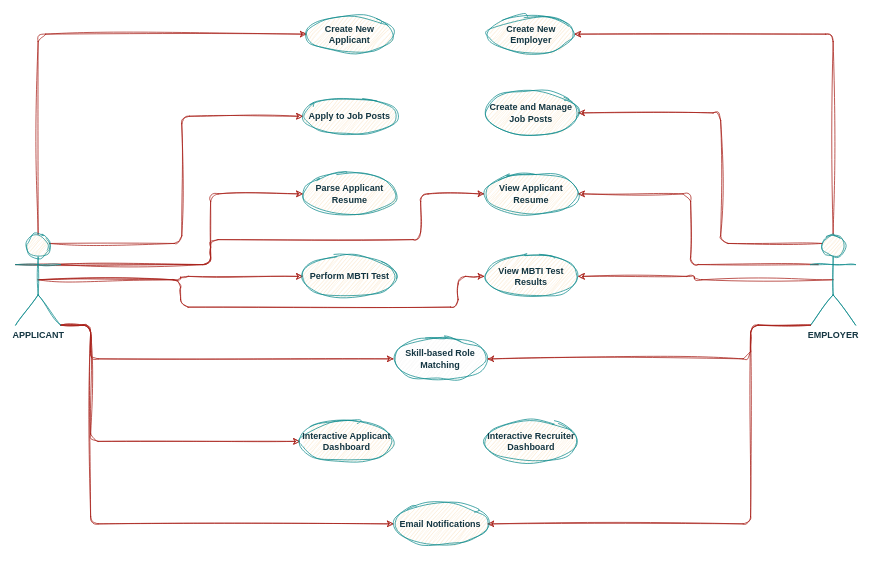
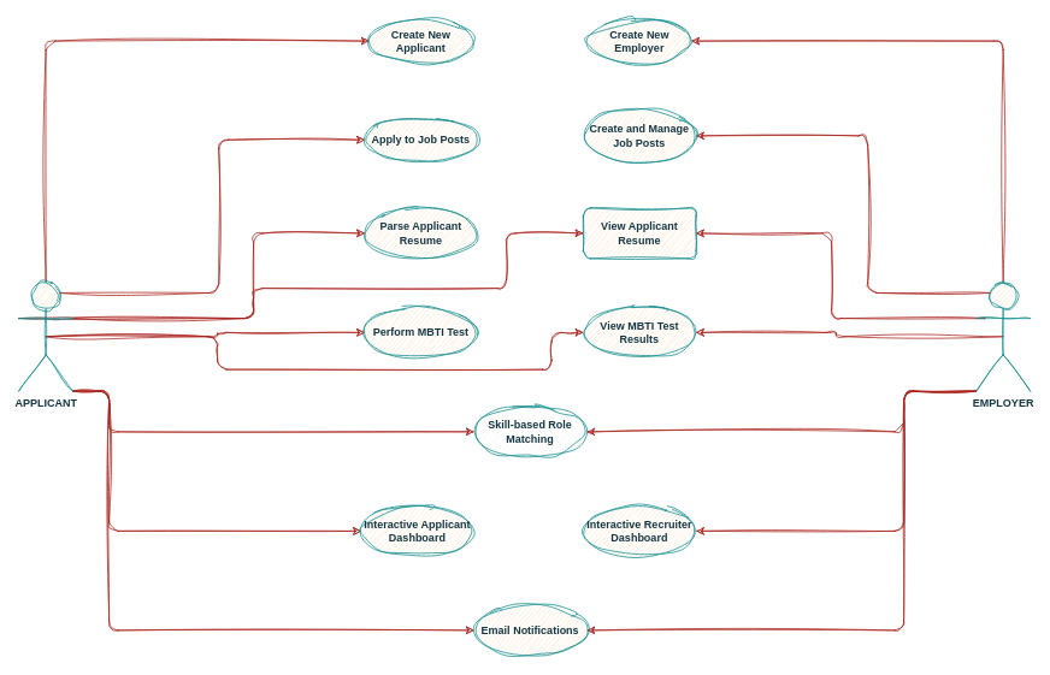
  <mxCell id="0" />
  <mxCell id="1" parent="0" />
  <mxCell id="2" style="edgeStyle=orthogonalEdgeStyle;rounded=1;orthogonalLoop=1;jettySize=auto;html=1;entryX=0;entryY=0.5;entryDx=0;entryDy=0;exitX=0.5;exitY=0;exitDx=0;exitDy=0;exitPerimeter=0;sketch=1;curveFitting=1;jiggle=2;labelBackgroundColor=none;strokeColor=#A8201A;fontColor=default;" edge="1" parent="1" source="11" target="19"><mxGeometry relative="1" as="geometry" /></mxCell>
  <mxCell id="3" style="edgeStyle=orthogonalEdgeStyle;rounded=1;orthogonalLoop=1;jettySize=auto;html=1;exitX=0.75;exitY=0.1;exitDx=0;exitDy=0;exitPerimeter=0;entryX=0;entryY=0.5;entryDx=0;entryDy=0;sketch=1;curveFitting=1;jiggle=2;labelBackgroundColor=none;strokeColor=#A8201A;fontColor=default;" edge="1" parent="1" source="11" target="22"><mxGeometry relative="1" as="geometry" /></mxCell>
  <mxCell id="4" style="edgeStyle=orthogonalEdgeStyle;rounded=1;orthogonalLoop=1;jettySize=auto;html=1;exitX=1;exitY=0.333;exitDx=0;exitDy=0;exitPerimeter=0;entryX=0;entryY=0.5;entryDx=0;entryDy=0;sketch=1;curveFitting=1;jiggle=2;labelBackgroundColor=none;strokeColor=#A8201A;fontColor=default;" edge="1" parent="1" source="11" target="23"><mxGeometry relative="1" as="geometry"><Array as="points"><mxPoint x="280" y="352" /><mxPoint x="280" y="258" /></Array></mxGeometry></mxCell>
  <mxCell id="5" style="edgeStyle=orthogonalEdgeStyle;rounded=1;orthogonalLoop=1;jettySize=auto;html=1;exitX=0;exitY=0.333;exitDx=0;exitDy=0;exitPerimeter=0;entryX=0;entryY=0.5;entryDx=0;entryDy=0;sketch=1;curveFitting=1;jiggle=2;labelBackgroundColor=none;strokeColor=#A8201A;fontColor=default;" edge="1" parent="1" source="11" target="24"><mxGeometry relative="1" as="geometry"><Array as="points"><mxPoint x="280" y="352" /><mxPoint x="280" y="319" /><mxPoint x="560" y="319" /><mxPoint x="560" y="258" /></Array></mxGeometry></mxCell>
  <mxCell id="6" style="edgeStyle=orthogonalEdgeStyle;rounded=1;orthogonalLoop=1;jettySize=auto;html=1;exitX=0.5;exitY=0.5;exitDx=0;exitDy=0;exitPerimeter=0;entryX=0;entryY=0.5;entryDx=0;entryDy=0;sketch=1;curveFitting=1;jiggle=2;labelBackgroundColor=none;strokeColor=#A8201A;fontColor=default;" edge="1" parent="1" source="11" target="25"><mxGeometry relative="1" as="geometry"><Array as="points"><mxPoint x="240" y="373" /><mxPoint x="240" y="368" /></Array></mxGeometry></mxCell>
  <mxCell id="7" style="edgeStyle=orthogonalEdgeStyle;rounded=1;orthogonalLoop=1;jettySize=auto;html=1;exitX=0.5;exitY=0.5;exitDx=0;exitDy=0;exitPerimeter=0;entryX=0;entryY=0.5;entryDx=0;entryDy=0;sketch=1;curveFitting=1;jiggle=2;labelBackgroundColor=none;strokeColor=#A8201A;fontColor=default;" edge="1" parent="1" source="11" target="26"><mxGeometry relative="1" as="geometry"><Array as="points"><mxPoint x="240" y="373" /><mxPoint x="240" y="409" /><mxPoint x="610" y="409" /><mxPoint x="610" y="368" /></Array></mxGeometry></mxCell>
  <mxCell id="8" style="edgeStyle=orthogonalEdgeStyle;rounded=1;orthogonalLoop=1;jettySize=auto;html=1;exitX=1;exitY=1;exitDx=0;exitDy=0;exitPerimeter=0;entryX=0;entryY=0.5;entryDx=0;entryDy=0;sketch=1;curveFitting=1;jiggle=2;labelBackgroundColor=none;strokeColor=#A8201A;fontColor=default;" edge="1" parent="1" source="11" target="27"><mxGeometry relative="1" as="geometry"><mxPoint x="510" y="489" as="targetPoint" /><Array as="points"><mxPoint x="120" y="433" /><mxPoint x="120" y="478" /></Array></mxGeometry></mxCell>
  <mxCell id="9" style="edgeStyle=orthogonalEdgeStyle;rounded=1;orthogonalLoop=1;jettySize=auto;html=1;exitX=1;exitY=1;exitDx=0;exitDy=0;exitPerimeter=0;entryX=0;entryY=0.5;entryDx=0;entryDy=0;sketch=1;curveFitting=1;jiggle=2;labelBackgroundColor=none;strokeColor=#A8201A;fontColor=default;" edge="1" parent="1" source="11" target="28"><mxGeometry relative="1" as="geometry"><Array as="points"><mxPoint x="120" y="433" /><mxPoint x="120" y="588" /></Array></mxGeometry></mxCell>
  <mxCell id="10" style="edgeStyle=orthogonalEdgeStyle;rounded=1;orthogonalLoop=1;jettySize=auto;html=1;exitX=1;exitY=1;exitDx=0;exitDy=0;exitPerimeter=0;entryX=0;entryY=0.5;entryDx=0;entryDy=0;sketch=1;curveFitting=1;jiggle=2;labelBackgroundColor=none;strokeColor=#A8201A;fontColor=default;" edge="1" parent="1" source="11" target="30"><mxGeometry relative="1" as="geometry"><Array as="points"><mxPoint x="120" y="433" /><mxPoint x="120" y="698" /></Array></mxGeometry></mxCell>
  <mxCell id="11" value="&lt;b&gt;APPLICANT&lt;/b&gt;" style="shape=umlActor;verticalLabelPosition=bottom;verticalAlign=top;html=1;rounded=1;sketch=1;curveFitting=1;jiggle=2;labelBackgroundColor=none;fillColor=#FAE5C7;strokeColor=#0F8B8D;fontColor=#143642;" vertex="1" parent="1"><mxGeometry x="20" y="312" width="60" height="121" as="geometry" /></mxCell>
  <mxCell id="12" style="edgeStyle=orthogonalEdgeStyle;rounded=1;orthogonalLoop=1;jettySize=auto;html=1;exitX=0.5;exitY=0;exitDx=0;exitDy=0;exitPerimeter=0;entryX=1;entryY=0.5;entryDx=0;entryDy=0;sketch=1;curveFitting=1;jiggle=2;labelBackgroundColor=none;strokeColor=#A8201A;fontColor=default;" edge="1" parent="1" source="18" target="20"><mxGeometry relative="1" as="geometry" /></mxCell>
  <mxCell id="13" style="edgeStyle=orthogonalEdgeStyle;rounded=1;orthogonalLoop=1;jettySize=auto;html=1;exitX=0.25;exitY=0.1;exitDx=0;exitDy=0;exitPerimeter=0;entryX=1;entryY=0.5;entryDx=0;entryDy=0;sketch=1;curveFitting=1;jiggle=2;labelBackgroundColor=none;strokeColor=#A8201A;fontColor=default;" edge="1" parent="1" source="18" target="21"><mxGeometry relative="1" as="geometry"><Array as="points"><mxPoint x="960" y="324" /><mxPoint x="960" y="150" /></Array></mxGeometry></mxCell>
  <mxCell id="14" style="edgeStyle=orthogonalEdgeStyle;rounded=1;orthogonalLoop=1;jettySize=auto;html=1;exitX=0;exitY=0.333;exitDx=0;exitDy=0;exitPerimeter=0;entryX=1;entryY=0.5;entryDx=0;entryDy=0;sketch=1;curveFitting=1;jiggle=2;labelBackgroundColor=none;strokeColor=#A8201A;fontColor=default;" edge="1" parent="1" target="24"><mxGeometry relative="1" as="geometry"><mxPoint x="1090" y="352.333" as="sourcePoint" /><mxPoint x="780" y="258" as="targetPoint" /><Array as="points"><mxPoint x="920" y="352" /><mxPoint x="920" y="258" /></Array></mxGeometry></mxCell>
  <mxCell id="15" style="edgeStyle=orthogonalEdgeStyle;rounded=1;orthogonalLoop=1;jettySize=auto;html=1;exitX=0.5;exitY=0.5;exitDx=0;exitDy=0;exitPerimeter=0;entryX=1;entryY=0.5;entryDx=0;entryDy=0;sketch=1;curveFitting=1;jiggle=2;labelBackgroundColor=none;strokeColor=#A8201A;fontColor=default;" edge="1" parent="1" source="18" target="26"><mxGeometry relative="1" as="geometry" /></mxCell>
+ <mxCell id="16" style="edgeStyle=orthogonalEdgeStyle;rounded=1;orthogonalLoop=1;jettySize=auto;html=1;exitX=0;exitY=1;exitDx=0;exitDy=0;exitPerimeter=0;entryX=1;entryY=0.5;entryDx=0;entryDy=0;sketch=1;curveFitting=1;jiggle=2;labelBackgroundColor=none;strokeColor=#A8201A;fontColor=default;" edge="1" parent="1" source="18" target="29"><mxGeometry relative="1" as="geometry"><Array as="points"><mxPoint x="1000" y="433" /><mxPoint x="1000" y="588" /></Array></mxGeometry></mxCell>
  <mxCell id="17" style="edgeStyle=orthogonalEdgeStyle;rounded=1;orthogonalLoop=1;jettySize=auto;html=1;exitX=0;exitY=1;exitDx=0;exitDy=0;exitPerimeter=0;entryX=1;entryY=0.5;entryDx=0;entryDy=0;sketch=1;curveFitting=1;jiggle=2;labelBackgroundColor=none;strokeColor=#A8201A;fontColor=default;" edge="1" parent="1" source="18" target="30"><mxGeometry relative="1" as="geometry"><Array as="points"><mxPoint x="1000" y="433" /><mxPoint x="1000" y="698" /></Array></mxGeometry></mxCell>
  <mxCell id="18" value="&lt;b&gt;EMPLOYER&lt;/b&gt;" style="shape=umlActor;verticalLabelPosition=bottom;verticalAlign=top;html=1;rounded=1;sketch=1;curveFitting=1;jiggle=2;labelBackgroundColor=none;fillColor=#FAE5C7;strokeColor=#0F8B8D;fontColor=#143642;" vertex="1" parent="1"><mxGeometry x="1080" y="312" width="60" height="121" as="geometry" /></mxCell>
  <mxCell id="19" value="&lt;b&gt;Create New Applicant&lt;/b&gt;" style="ellipse;whiteSpace=wrap;html=1;rounded=1;sketch=1;curveFitting=1;jiggle=2;labelBackgroundColor=none;fillColor=#FAE5C7;strokeColor=#0F8B8D;fontColor=#143642;" vertex="1" parent="1"><mxGeometry x="408" y="20" width="115" height="50" as="geometry" /></mxCell>
  <mxCell id="20" value="&lt;b&gt;Create New Employer&lt;/b&gt;" style="ellipse;whiteSpace=wrap;html=1;rounded=1;sketch=1;curveFitting=1;jiggle=2;labelBackgroundColor=none;fillColor=#FAE5C7;strokeColor=#0F8B8D;fontColor=#143642;" vertex="1" parent="1"><mxGeometry x="650" y="20" width="115" height="50" as="geometry" /></mxCell>
  <mxCell id="21" value="&lt;b&gt;Create and Manage Job Posts&lt;/b&gt;" style="ellipse;whiteSpace=wrap;html=1;rounded=1;sketch=1;curveFitting=1;jiggle=2;labelBackgroundColor=none;fillColor=#FAE5C7;strokeColor=#0F8B8D;fontColor=#143642;" vertex="1" parent="1"><mxGeometry x="645" y="120" width="125" height="60" as="geometry" /></mxCell>
  <mxCell id="22" value="&lt;b&gt;Apply to Job Posts&lt;/b&gt;" style="ellipse;whiteSpace=wrap;html=1;rounded=1;sketch=1;curveFitting=1;jiggle=2;labelBackgroundColor=none;fillColor=#FAE5C7;strokeColor=#0F8B8D;fontColor=#143642;" vertex="1" parent="1"><mxGeometry x="403" y="129" width="125" height="51" as="geometry" /></mxCell>
  <mxCell id="23" value="&lt;b&gt;Parse Applicant Resume&lt;/b&gt;" style="ellipse;whiteSpace=wrap;html=1;rounded=1;sketch=1;curveFitting=1;jiggle=2;labelBackgroundColor=none;fillColor=#FAE5C7;strokeColor=#0F8B8D;fontColor=#143642;" vertex="1" parent="1"><mxGeometry x="403" y="230" width="125" height="56" as="geometry" /></mxCell>
- <mxCell id="24" value="&lt;b&gt;View Applicant Resume&lt;/b&gt;" style="ellipse;whiteSpace=wrap;html=1;rounded=1;sketch=1;curveFitting=1;jiggle=2;labelBackgroundColor=none;fillColor=#FAE5C7;strokeColor=#0F8B8D;fontColor=#143642;" vertex="1" parent="1"><mxGeometry x="645" y="230" width="125" height="56" as="geometry" /></mxCell>
+ <mxCell id="24" value="&lt;b&gt;View Applicant Resume&lt;/b&gt;" style="whiteSpace=wrap;html=1;sketch=1;curveFitting=1;jiggle=2;labelBackgroundColor=none;fillColor=#FAE5C7;strokeColor=#0F8B8D;fontColor=#143642;rounded=1;" vertex="1" parent="1"><mxGeometry x="645" y="230" width="125" height="56" as="geometry" /></mxCell>
  <mxCell id="25" value="&lt;b&gt;Perform MBTI Test&lt;/b&gt;" style="ellipse;whiteSpace=wrap;html=1;rounded=1;sketch=1;curveFitting=1;jiggle=2;labelBackgroundColor=none;fillColor=#FAE5C7;strokeColor=#0F8B8D;fontColor=#143642;" vertex="1" parent="1"><mxGeometry x="403" y="340" width="125" height="56" as="geometry" /></mxCell>
  <mxCell id="26" value="&lt;b&gt;View MBTI Test Results&lt;/b&gt;" style="ellipse;whiteSpace=wrap;html=1;rounded=1;sketch=1;curveFitting=1;jiggle=2;labelBackgroundColor=none;fillColor=#FAE5C7;strokeColor=#0F8B8D;fontColor=#143642;" vertex="1" parent="1"><mxGeometry x="645" y="340" width="125" height="56" as="geometry" /></mxCell>
  <mxCell id="27" value="&lt;b&gt;Skill-based Role Matching&lt;/b&gt;" style="ellipse;whiteSpace=wrap;html=1;rounded=1;sketch=1;curveFitting=1;jiggle=2;labelBackgroundColor=none;fillColor=#f5f5f5;strokeColor=#0F8B8D;fontColor=#143642;" vertex="1" parent="1"><mxGeometry x="524" y="450" width="125" height="56" as="geometry" /></mxCell>
  <mxCell id="28" value="&lt;b&gt;Interactive Applicant Dashboard&lt;/b&gt;" style="ellipse;whiteSpace=wrap;html=1;rounded=1;sketch=1;curveFitting=1;jiggle=2;labelBackgroundColor=none;fillColor=#FAE5C7;strokeColor=#0F8B8D;fontColor=#143642;" vertex="1" parent="1"><mxGeometry x="399" y="560" width="125" height="56" as="geometry" /></mxCell>
  <mxCell id="29" value="&lt;b&gt;Interactive Recruiter Dashboard&lt;/b&gt;" style="ellipse;whiteSpace=wrap;html=1;rounded=1;sketch=1;curveFitting=1;jiggle=2;labelBackgroundColor=none;fillColor=#FAE5C7;strokeColor=#0F8B8D;fontColor=#143642;" vertex="1" parent="1"><mxGeometry x="645" y="560" width="125" height="56" as="geometry" /></mxCell>
  <mxCell id="30" value="&lt;b&gt;Email Notifications&lt;/b&gt;" style="ellipse;whiteSpace=wrap;html=1;rounded=1;sketch=1;curveFitting=1;jiggle=2;labelBackgroundColor=none;fillColor=#FAE5C7;strokeColor=#0F8B8D;fontColor=#143642;" vertex="1" parent="1"><mxGeometry x="524" y="670" width="125" height="56" as="geometry" /></mxCell>
  <mxCell id="31" style="edgeStyle=orthogonalEdgeStyle;rounded=1;orthogonalLoop=1;jettySize=auto;html=1;exitX=0;exitY=1;exitDx=0;exitDy=0;exitPerimeter=0;entryX=1;entryY=0.5;entryDx=0;entryDy=0;sketch=1;curveFitting=1;jiggle=2;labelBackgroundColor=none;strokeColor=#A8201A;fontColor=default;" edge="1" parent="1" source="18" target="27"><mxGeometry relative="1" as="geometry"><mxPoint x="690" y="479" as="targetPoint" /><Array as="points"><mxPoint x="1000" y="433" /><mxPoint x="1000" y="478" /></Array></mxGeometry></mxCell>
